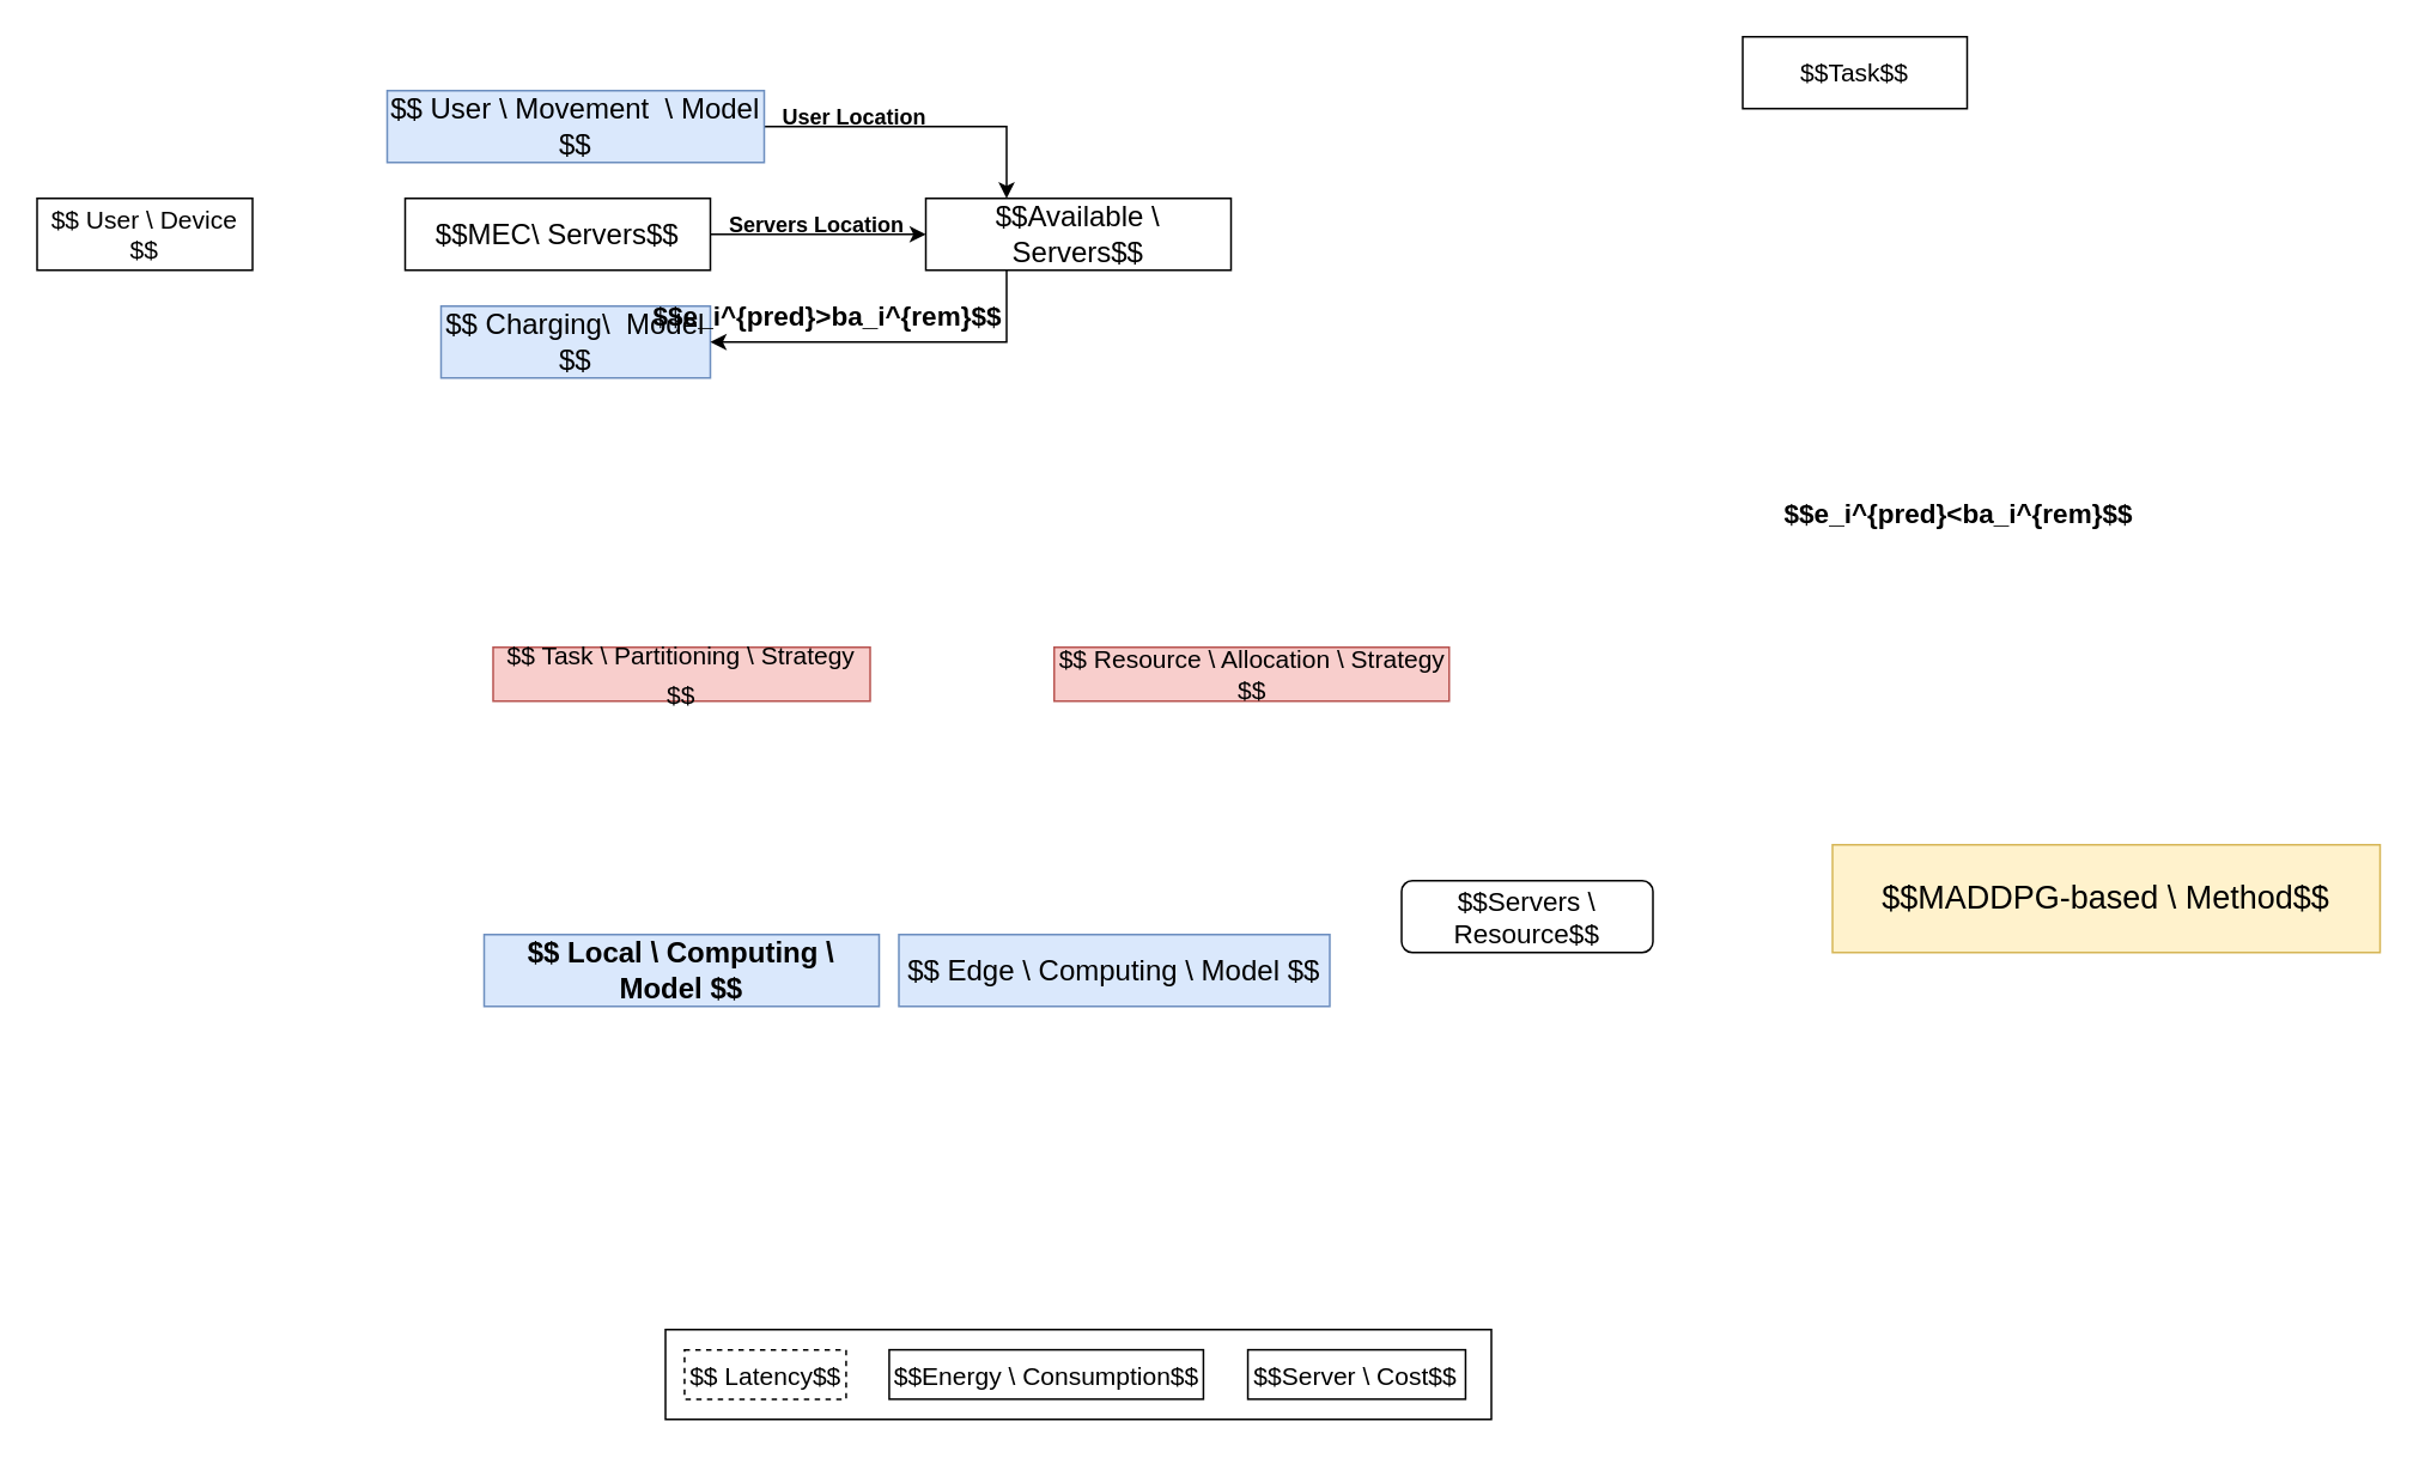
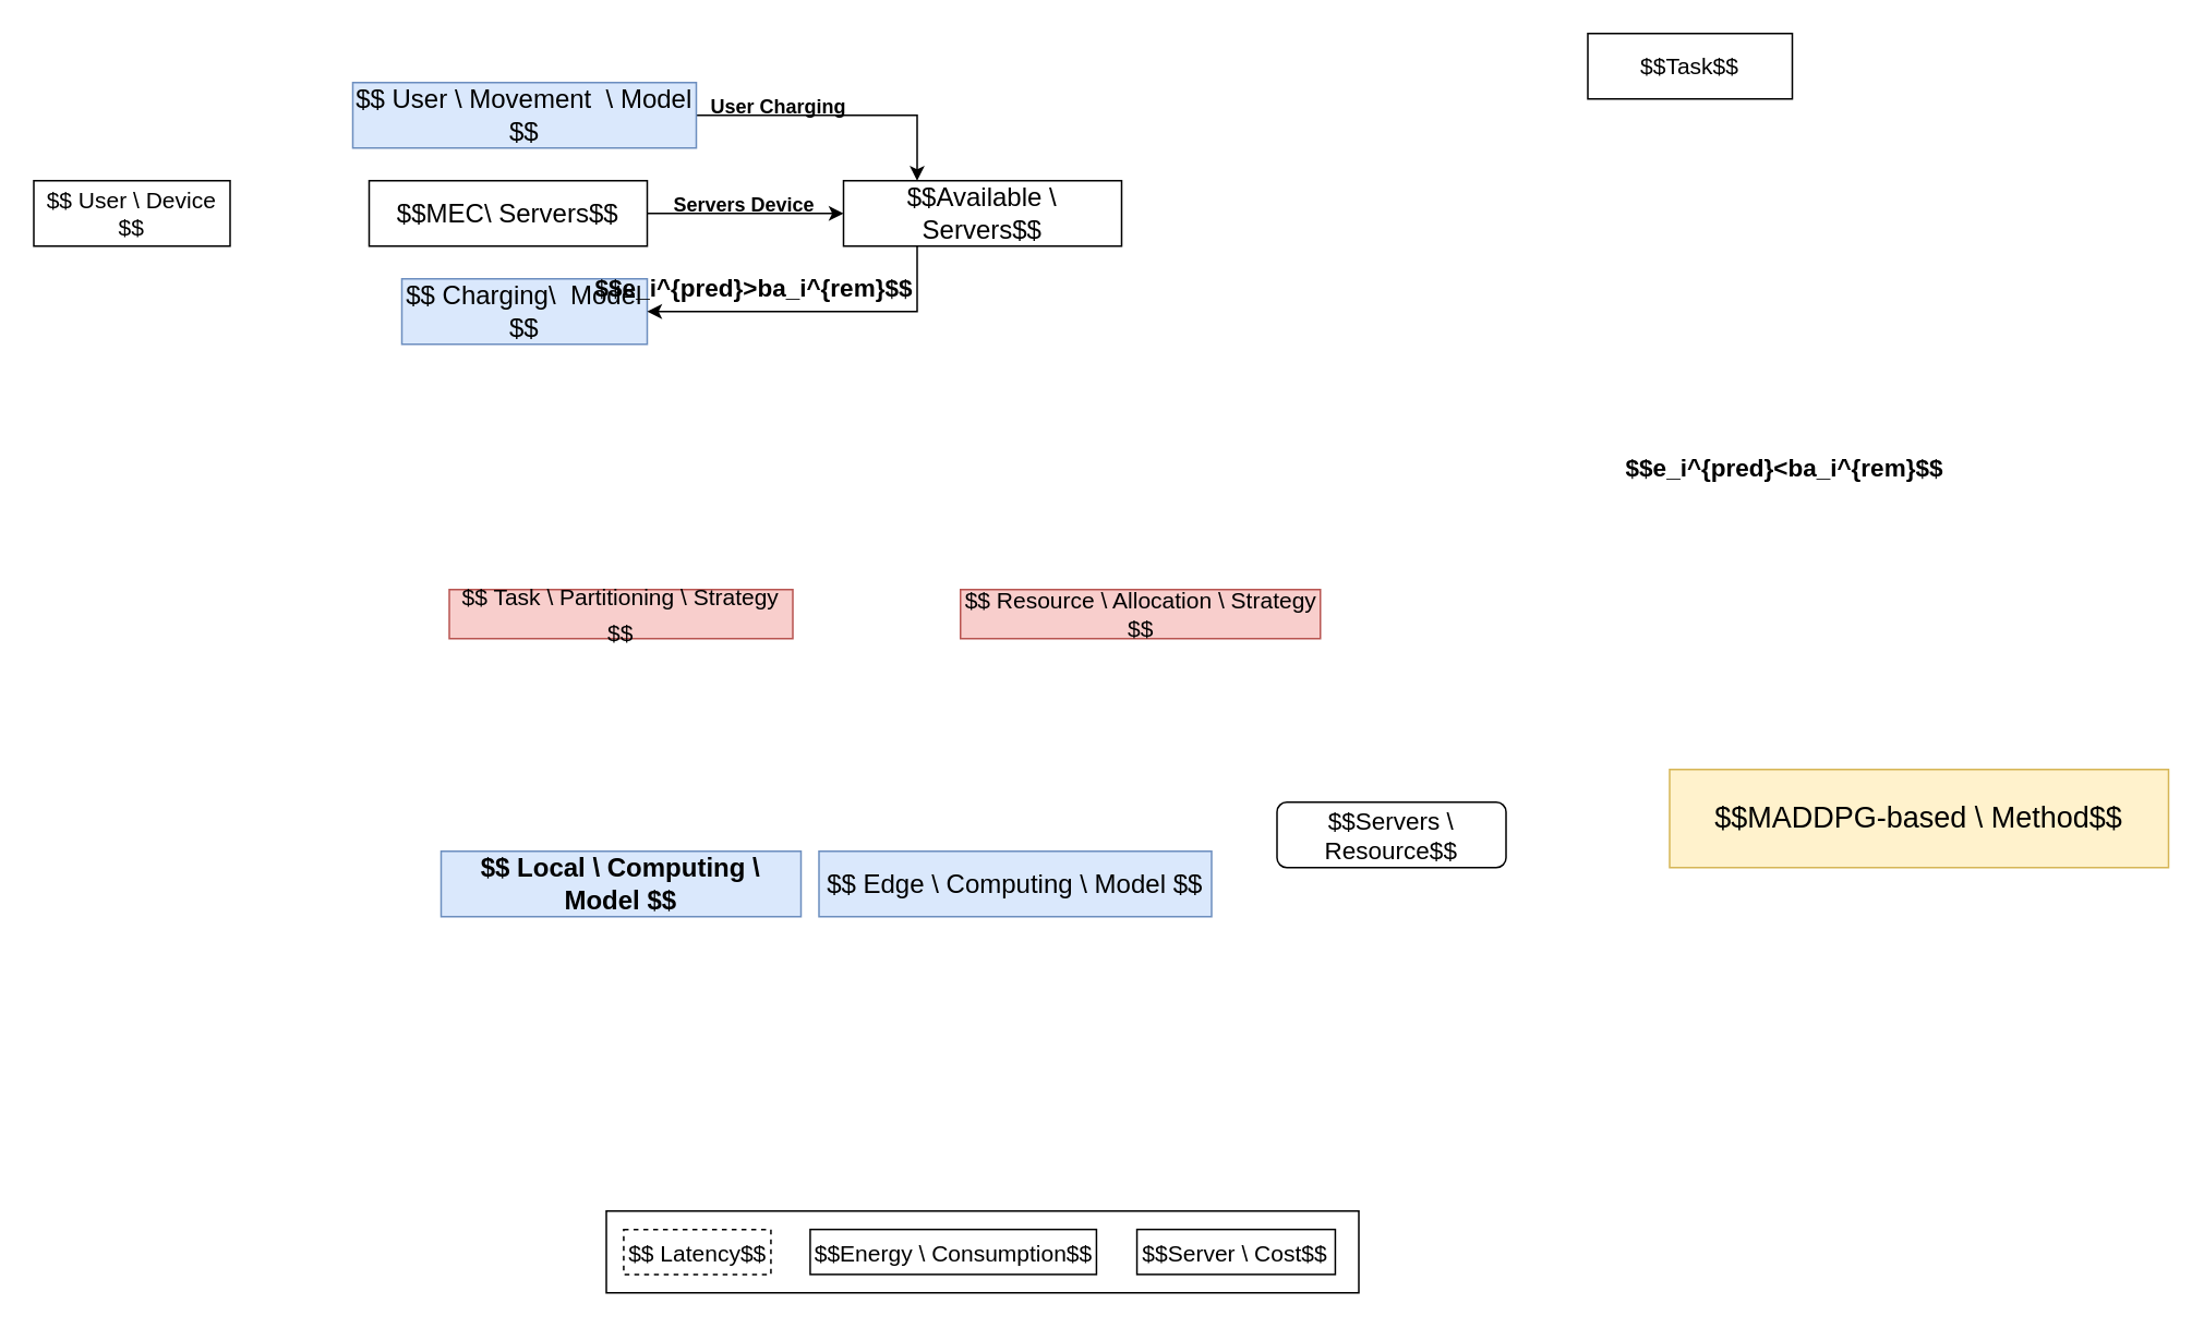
  <mxCell id="0" />
  <mxCell id="1" parent="0" />
  <mxCell id="2" value="" style="rounded=0;whiteSpace=wrap;html=1;fontSize=18;" vertex="1" parent="1"><mxGeometry x="370" y="740" width="460" height="50" as="geometry" /></mxCell>
  <mxCell id="3" value="" style="edgeStyle=orthogonalEdgeStyle;rounded=0;orthogonalLoop=1;jettySize=auto;html=1;fontSize=16;" edge="1" parent="1" source="4" target="14"><mxGeometry relative="1" as="geometry"><Array as="points"><mxPoint x="560" y="70" /></Array></mxGeometry></mxCell>
  <mxCell id="4" value="&lt;div&gt;&lt;font style=&quot;font-size: 16px&quot;&gt;$$ User \ Movement&amp;nbsp; \ Model $$&lt;/font&gt;&lt;/div&gt;" style="rounded=0;whiteSpace=wrap;html=1;fillColor=#dae8fc;strokeColor=#6c8ebf;" vertex="1" parent="1"><mxGeometry x="215" y="50" width="210" height="40" as="geometry" /></mxCell>
  <mxCell id="5" value="&lt;div&gt;&lt;font style=&quot;font-size: 16px&quot;&gt;$$ Charging\&amp;nbsp; Model $$&lt;/font&gt;&lt;/div&gt;" style="rounded=0;whiteSpace=wrap;html=1;fillColor=#dae8fc;strokeColor=#6c8ebf;" vertex="1" parent="1"><mxGeometry x="245" width="150" height="40" as="geometry" y="170" /></mxCell>
  <mxCell id="6" value="&lt;div&gt;&lt;b&gt;&lt;font style=&quot;font-size: 16px&quot;&gt;$$ Local \ Computing \ Model $$&lt;/font&gt;&lt;/b&gt;&lt;/div&gt;" style="rounded=0;whiteSpace=wrap;html=1;fillColor=#dae8fc;strokeColor=#6c8ebf;" vertex="1" parent="1"><mxGeometry x="269" y="520" width="220" height="40" as="geometry" /></mxCell>
  <mxCell id="7" value="&lt;div&gt;&lt;font style=&quot;font-size: 16px&quot;&gt;$$ Edge \ Computing \ Model $$&lt;/font&gt;&lt;/div&gt;" style="rounded=0;whiteSpace=wrap;html=1;fillColor=#dae8fc;strokeColor=#6c8ebf;" vertex="1" parent="1"><mxGeometry x="500" y="520" width="240" height="40" as="geometry" /></mxCell>
  <mxCell id="8" value="&lt;font style=&quot;font-size: 14px&quot;&gt;$$Energy \ Consumption$$&lt;/font&gt;" style="rounded=0;whiteSpace=wrap;html=1;fontSize=18;strokeColor=default;" vertex="1" parent="1"><mxGeometry x="494.62" y="751.25" width="175" height="27.5" as="geometry" /></mxCell>
  <mxCell id="9" value="&lt;font style=&quot;font-size: 14px&quot;&gt;$$Task$$&lt;/font&gt;" style="rounded=0;whiteSpace=wrap;html=1;" vertex="1" parent="1"><mxGeometry x="970" y="20" width="125" height="40" as="geometry" /></mxCell>
  <mxCell id="10" value="&lt;div&gt;&lt;font style=&quot;font-size: 14px&quot;&gt;$$ User \ Device $$&lt;/font&gt;&lt;/div&gt;" style="rounded=0;whiteSpace=wrap;html=1;" vertex="1" parent="1"><mxGeometry x="20" y="110" width="120" height="40" as="geometry" /></mxCell>
  <mxCell id="11" value="&lt;div&gt;&lt;font style=&quot;font-size: 18px&quot;&gt;&lt;font style=&quot;font-size: 14px&quot;&gt;$$ Task \ Partitioning \ Strategy $$&lt;/font&gt;&lt;/font&gt;&lt;/div&gt;" style="rounded=0;whiteSpace=wrap;html=1;fillColor=#f8cecc;strokeColor=#b85450;" vertex="1" parent="1"><mxGeometry x="274" y="360" width="210" height="30" as="geometry" /></mxCell>
  <mxCell id="12" value="&lt;div&gt;&lt;font style=&quot;font-size: 14px&quot;&gt;$$ Resource \ Allocation \ Strategy $$&lt;/font&gt;&lt;/div&gt;" style="rounded=0;whiteSpace=wrap;html=1;fillColor=#f8cecc;strokeColor=#b85450;" vertex="1" parent="1"><mxGeometry x="586.5" y="360" width="220" height="30" as="geometry" /></mxCell>
  <mxCell id="13" style="edgeStyle=orthogonalEdgeStyle;rounded=0;orthogonalLoop=1;jettySize=auto;html=1;entryX=1;entryY=0.5;entryDx=0;entryDy=0;fontSize=16;" edge="1" parent="1" source="14" target="5"><mxGeometry relative="1" as="geometry"><Array as="points"><mxPoint x="560" y="190" /></Array></mxGeometry></mxCell>
  <mxCell id="14" value="$$Available \ Servers$$" style="rounded=0;whiteSpace=wrap;html=1;fontSize=16;" vertex="1" parent="1"><mxGeometry x="515" y="110" width="170" height="40" as="geometry" /></mxCell>
  <mxCell id="15" value="&lt;div&gt;&lt;font style=&quot;font-size: 14px&quot;&gt;$$Server \ Cost$$&lt;/font&gt;&lt;/div&gt;" style="rounded=0;whiteSpace=wrap;html=1;fontSize=18;strokeColor=default;" vertex="1" parent="1"><mxGeometry x="694.37" y="751.25" width="121.25" height="27.5" as="geometry" /></mxCell>
  <mxCell id="16" value="&lt;div&gt;&lt;font style=&quot;font-size: 14px&quot;&gt;$$ Latency$$&lt;/font&gt;&lt;/div&gt;" style="rounded=0;whiteSpace=wrap;html=1;fontSize=18;strokeColor=default;dashed=1;" vertex="1" parent="1"><mxGeometry x="380.62" y="751.25" width="90" height="27.5" as="geometry" /></mxCell>
  <mxCell id="17" value="$$MADDPG-based \ Method$$" style="rounded=0;whiteSpace=wrap;html=1;fontSize=18;strokeColor=#d6b656;fillColor=#fff2cc;" vertex="1" parent="1"><mxGeometry x="1020" y="470" width="305" height="60" as="geometry" /></mxCell>
  <mxCell id="18" style="edgeStyle=orthogonalEdgeStyle;rounded=0;orthogonalLoop=1;jettySize=auto;html=1;entryX=0;entryY=0.5;entryDx=0;entryDy=0;fontSize=16;" edge="1" parent="1" source="19" target="14"><mxGeometry relative="1" as="geometry" /></mxCell>
  <mxCell id="19" value="$$MEC\ Servers$$" style="rounded=0;whiteSpace=wrap;html=1;fontSize=16;" vertex="1" parent="1"><mxGeometry x="225" y="110" width="170" height="40" as="geometry" /></mxCell>
- <mxCell id="20" value="&lt;div&gt;&lt;b&gt;User Location&lt;/b&gt;&lt;/div&gt;" style="text;html=1;align=center;verticalAlign=middle;resizable=0;points=[];autosize=1;strokeColor=none;fillColor=none;" vertex="1" parent="1"><mxGeometry x="425" y="50" width="100" height="30" as="geometry" /></mxCell>
- <mxCell id="21" value="&lt;b&gt;Servers Location&lt;/b&gt;" style="text;html=1;align=center;verticalAlign=middle;resizable=0;points=[];autosize=1;strokeColor=none;fillColor=none;" vertex="1" parent="1"><mxGeometry x="394" y="110" width="120" height="30" as="geometry" /></mxCell>
+ <mxCell id="20" value="&lt;div&gt;&lt;b&gt;User Charging&lt;/b&gt;&lt;/div&gt;" style="text;html=1;align=center;verticalAlign=middle;resizable=0;points=[];autosize=1;strokeColor=none;fillColor=none;" vertex="1" parent="1"><mxGeometry x="425" y="50" width="100" height="30" as="geometry" /></mxCell>
+ <mxCell id="21" value="&lt;b&gt;Servers Device&lt;/b&gt;" style="text;html=1;align=center;verticalAlign=middle;resizable=0;points=[];autosize=1;strokeColor=none;fillColor=none;" vertex="1" parent="1"><mxGeometry x="394" y="110" width="120" height="30" as="geometry" /></mxCell>
  <mxCell id="22" value="&lt;font style=&quot;font-size: 15px;&quot;&gt;&lt;b&gt;$$e_i^{pred}&amp;gt;ba_i^{rem}$$&lt;/b&gt;&lt;/font&gt;" style="text;html=1;align=center;verticalAlign=middle;resizable=0;points=[];autosize=1;strokeColor=none;fillColor=none;" vertex="1" parent="1"><mxGeometry x="350" y="160" width="220" height="30" as="geometry" /></mxCell>
  <mxCell id="23" value="&lt;font style=&quot;font-size: 15px;&quot;&gt;&lt;b&gt;$$e_i^{pred}&amp;lt;ba_i^{rem}$$&lt;/b&gt;&lt;/font&gt;" style="text;html=1;align=center;verticalAlign=middle;resizable=0;points=[];autosize=1;strokeColor=none;fillColor=none;" vertex="1" parent="1"><mxGeometry x="980" y="270" width="220" height="30" as="geometry" /></mxCell>
  <mxCell id="24" value="$$Servers \ Resource$$" style="rounded=1;whiteSpace=wrap;html=1;fontSize=15;" vertex="1" parent="1"><mxGeometry x="780" y="490" width="140" height="40" as="geometry" /></mxCell>
